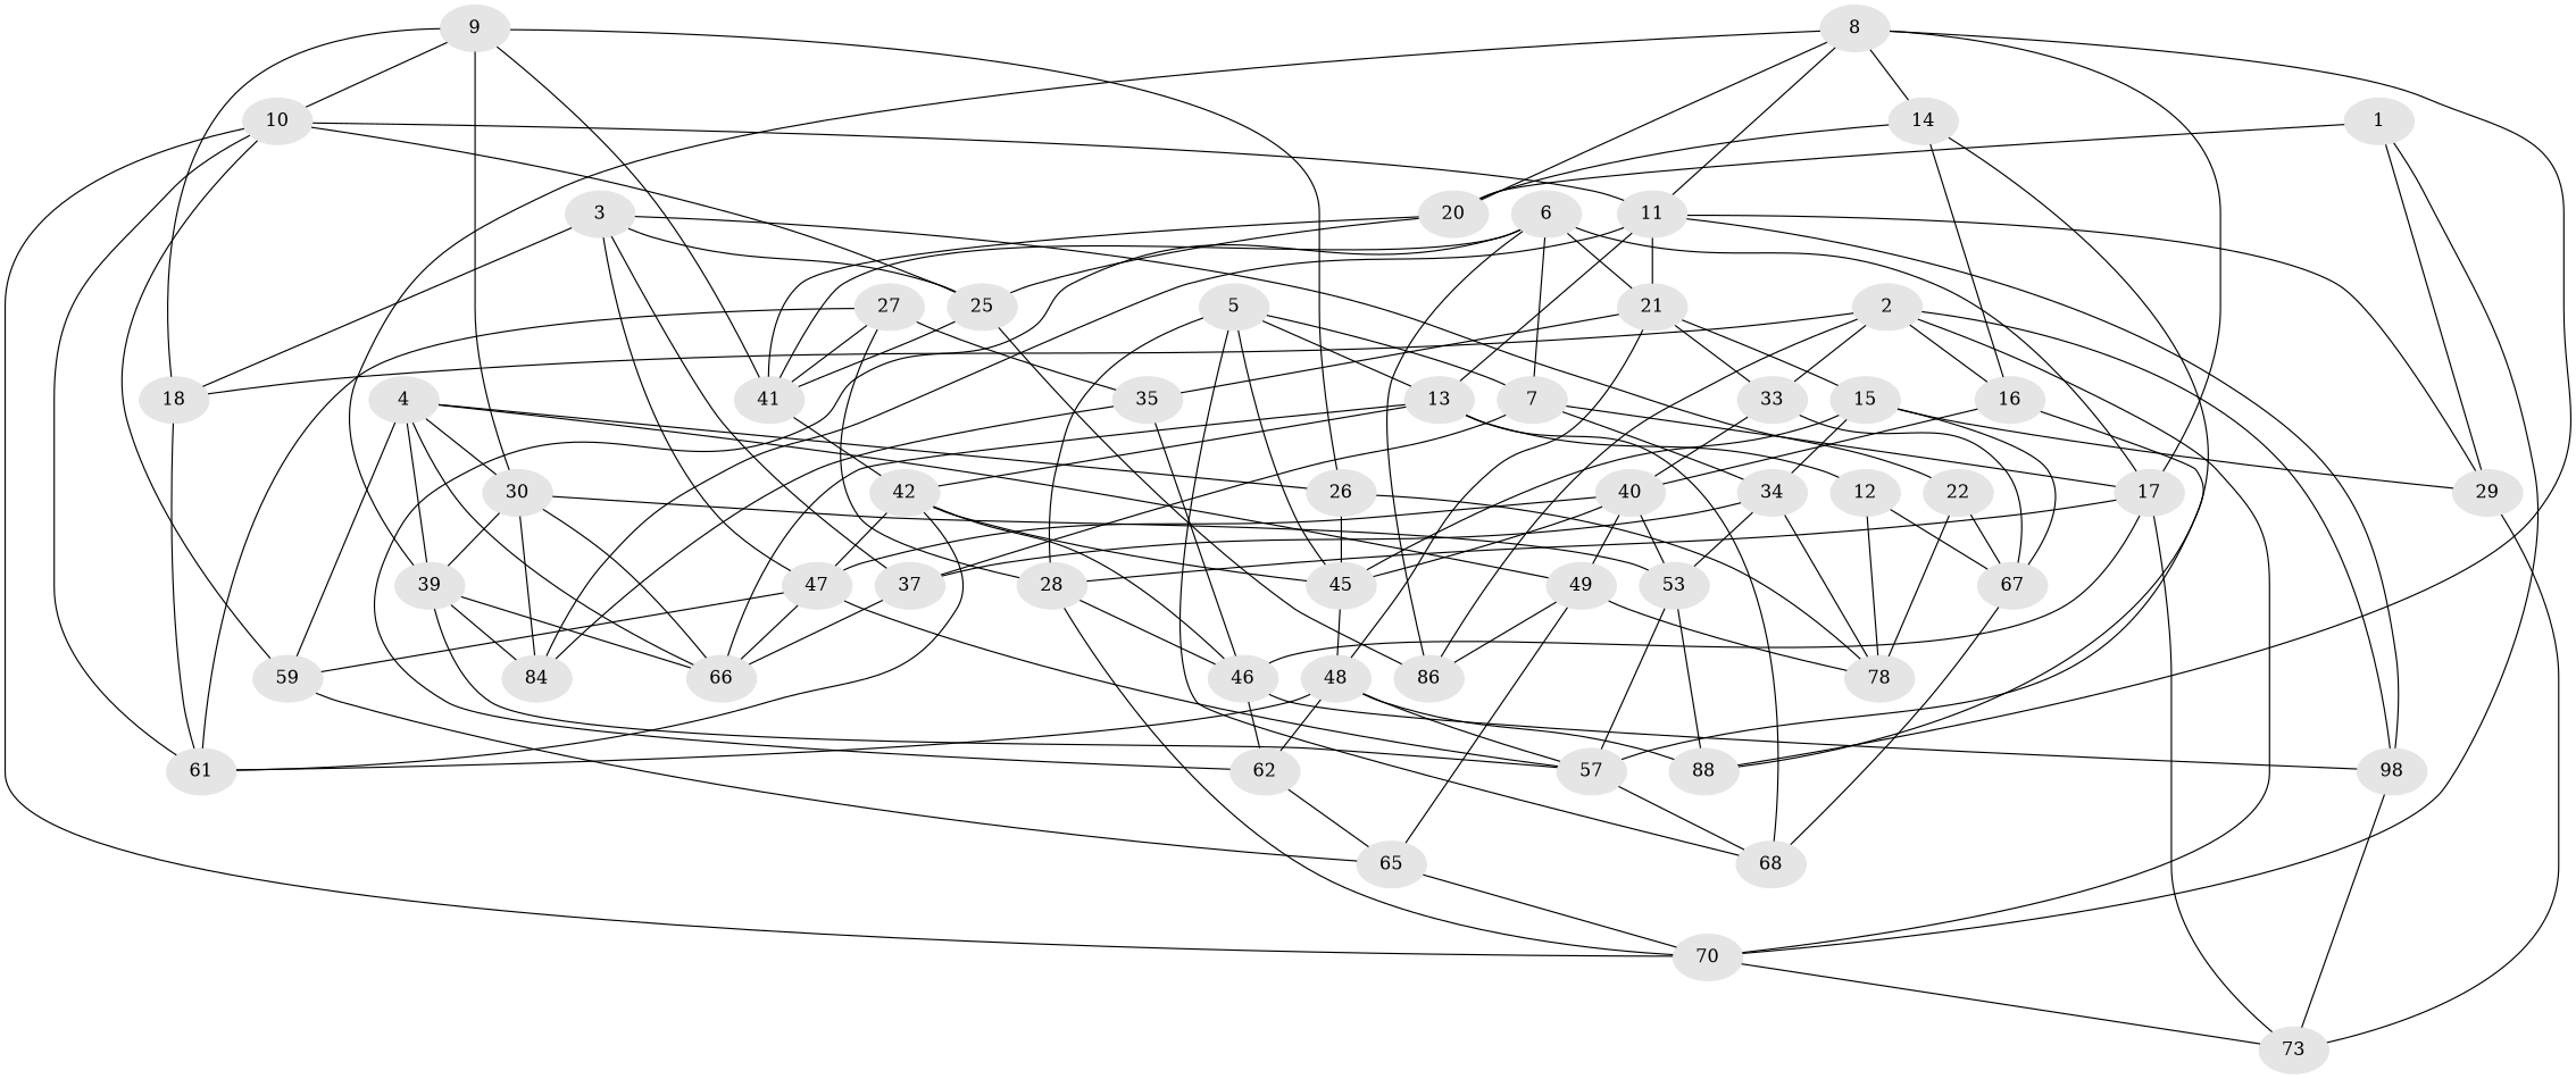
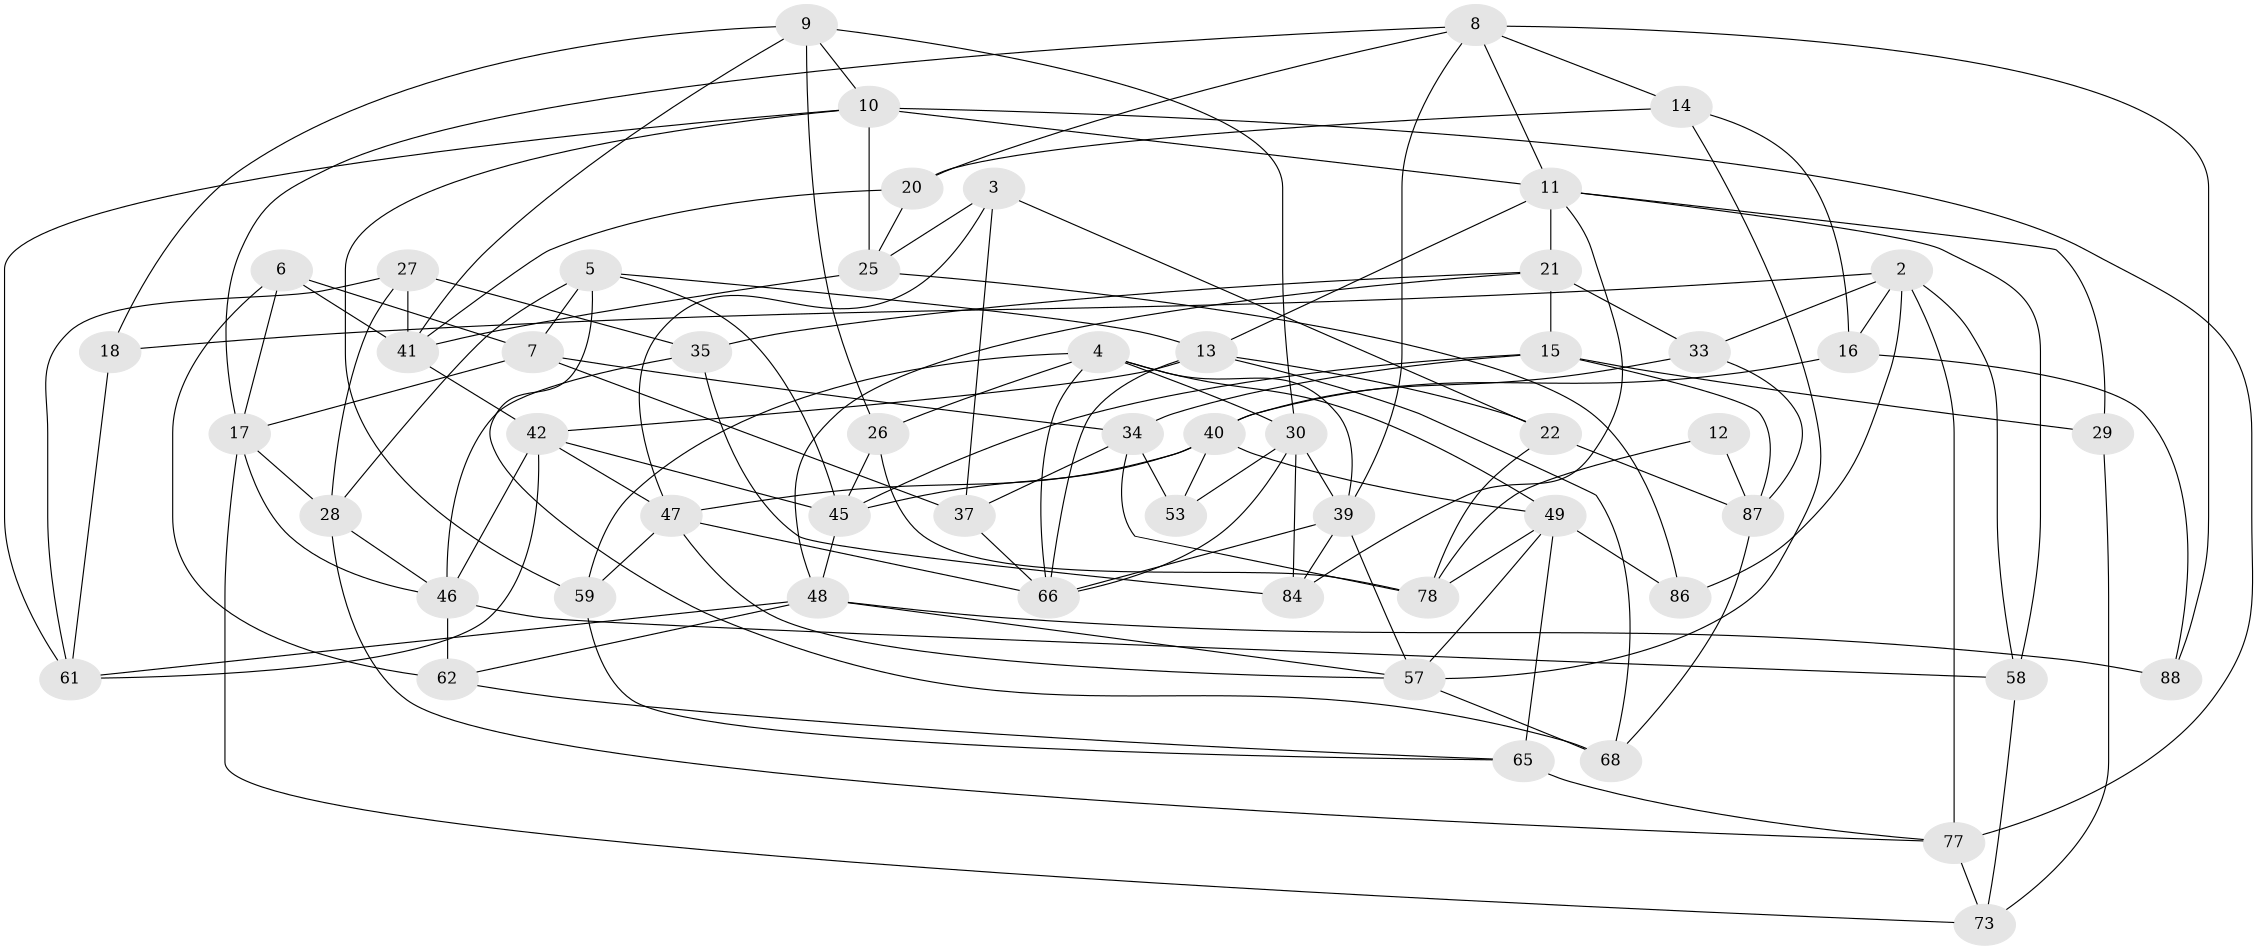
  graph {
    node [color=gray90 style=filled]
    20 [super="+63"]
    25 [super="+69"]
    41 [super="+43"]
-   1
    29
-   70 [super="+74"]
+   70 [super="+74" label=77]
    73
    2 [super="+23"]
    16
    18
    33
-   58 [label=98]
+   58
    86
    88
    40 [super="+50"]
    61 [super="+83"]
-   67 [super="+87"]
+   67 [super="+87" label=87]
    3 [super="+56"]
    22
    37
    47 [super="+64"]
    78 [super="+81"]
    66 [super="+76"]
    59
    57 [super="+82"]
    4 [super="+75"]
    26
    30 [super="+79"]
    39 [super="+55"]
    49 [super="+52"]
    45 [super="+51"]
    84
    53
    65
    5 [super="+72"]
    13 [super="+19"]
    28 [super="+80"]
    68
    7
    42 [super="+89"]
    27 [super="+38"]
    35
    46 [super="+77"]
    48 [super="+85"]
    6 [super="+32"]
    17 [super="+24"]
    21 [super="+71"]
    62
    34 [super="+60"]
    15
    8 [super="+36"]
    11 [super="+44"]
    14
    9 [super="+54"]
    10 [super="+31"]
    12
    20 -- 25
    20 -- 41
    25 -- 41
    25 -- 86
    41 -- 42
-   1 -- 20 [weight=2]
-   1 -- 29
-   1 -- 70
    29 -- 73
    70 -- 73
    2 -- 70
    2 -- 16
    2 -- 18
    2 -- 33
    2 -- 58
    2 -- 86
    16 -- 88
    16 -- 40
    18 -- 61
    33 -- 40
    33 -- 67
    58 -- 73
    40 -- 47
    40 -- 49
    40 -- 45
    40 -- 53
    67 -- 68
    3 -- 25 [weight=2]
-   3 -- 18
    3 -- 22
    3 -- 37
    3 -- 47
    22 -- 67
    22 -- 78
    37 -- 66
    47 -- 66
    47 -- 59
    47 -- 57
    59 -- 65
    57 -- 68
    4 -- 66
    4 -- 59
    4 -- 26
    4 -- 30
    4 -- 39
    4 -- 49
    26 -- 78
    26 -- 45
    30 -- 66
    30 -- 39
    30 -- 84
    30 -- 53
    39 -- 66
    39 -- 57
    39 -- 84
    49 -- 86
    49 -- 78
-   53 -- 57
+   49 -- 57
    49 -- 65
    45 -- 48
-   53 -- 88
    65 -- 70
    5 -- 45
    5 -- 13
    5 -- 28 [weight=2]
    5 -- 68
    5 -- 7
-   13 -- 12
+   13 -- 22
    13 -- 66
    13 -- 68
    13 -- 42
    28 -- 70
    28 -- 46
    7 -- 37
    7 -- 17
    7 -- 34
    42 -- 61
    42 -- 47
    42 -- 45
    42 -- 46
    27 -- 41
    27 -- 61 [weight=2]
    27 -- 28
    27 -- 35
    35 -- 84
    35 -- 46
    46 -- 58
    46 -- 62
    48 -- 88
    48 -- 61
    48 -- 57
    48 -- 62
    6 -- 41
-   6 -- 86
    6 -- 7
    6 -- 17
-   6 -- 21
    6 -- 62
    17 -- 73
    17 -- 28
    17 -- 46
    21 -- 33
    21 -- 35
    21 -- 48
    21 -- 15
    62 -- 65
    34 -- 37
    34 -- 78
    34 -- 53
    15 -- 29
    15 -- 67
    15 -- 45
    15 -- 34
    8 -- 20
    8 -- 88
    8 -- 39
    8 -- 17
    8 -- 11
    8 -- 14
    11 -- 29
    11 -- 58
    11 -- 84
    11 -- 13
    11 -- 21
    14 -- 20
    14 -- 16
    14 -- 57
    9 -- 41
    9 -- 18
    9 -- 26
    9 -- 30
    9 -- 10
    10 -- 25
    10 -- 70
    10 -- 61
    10 -- 59
    10 -- 11
    12 -- 67 [weight=2]
    12 -- 78 [weight=2]
  }
